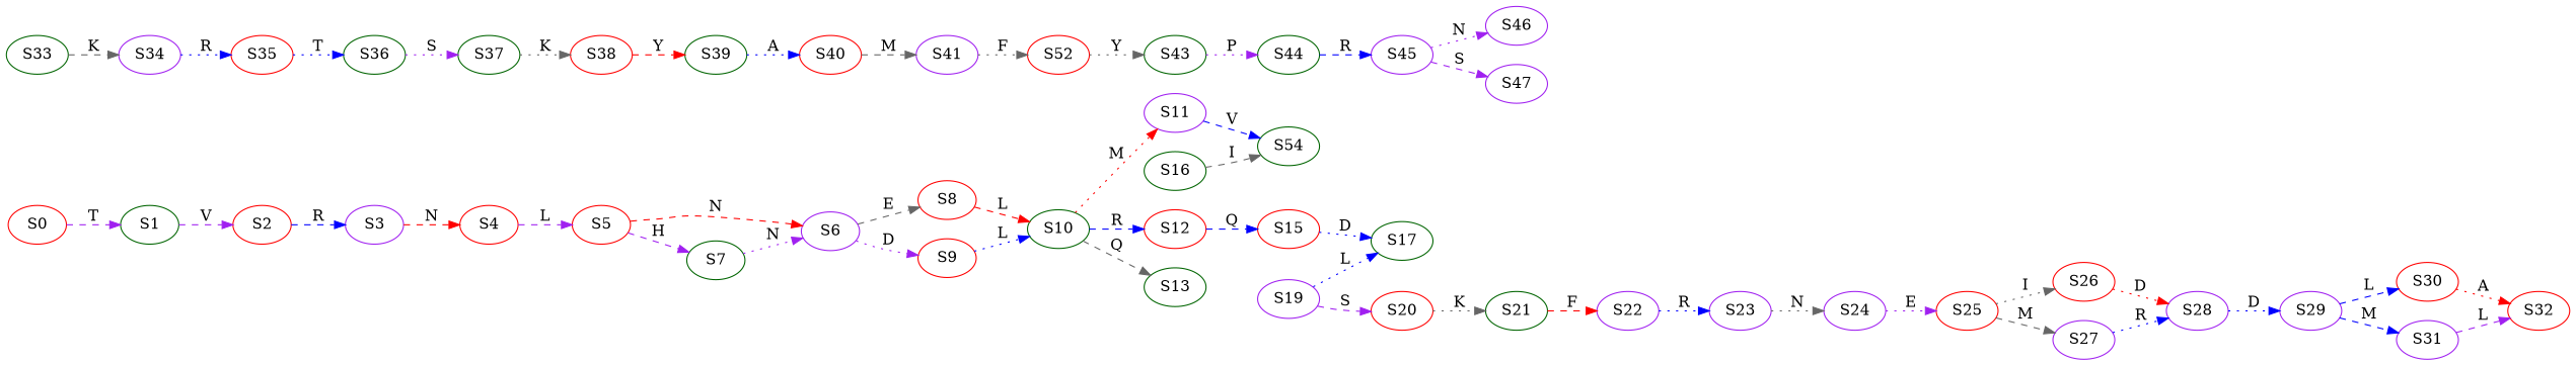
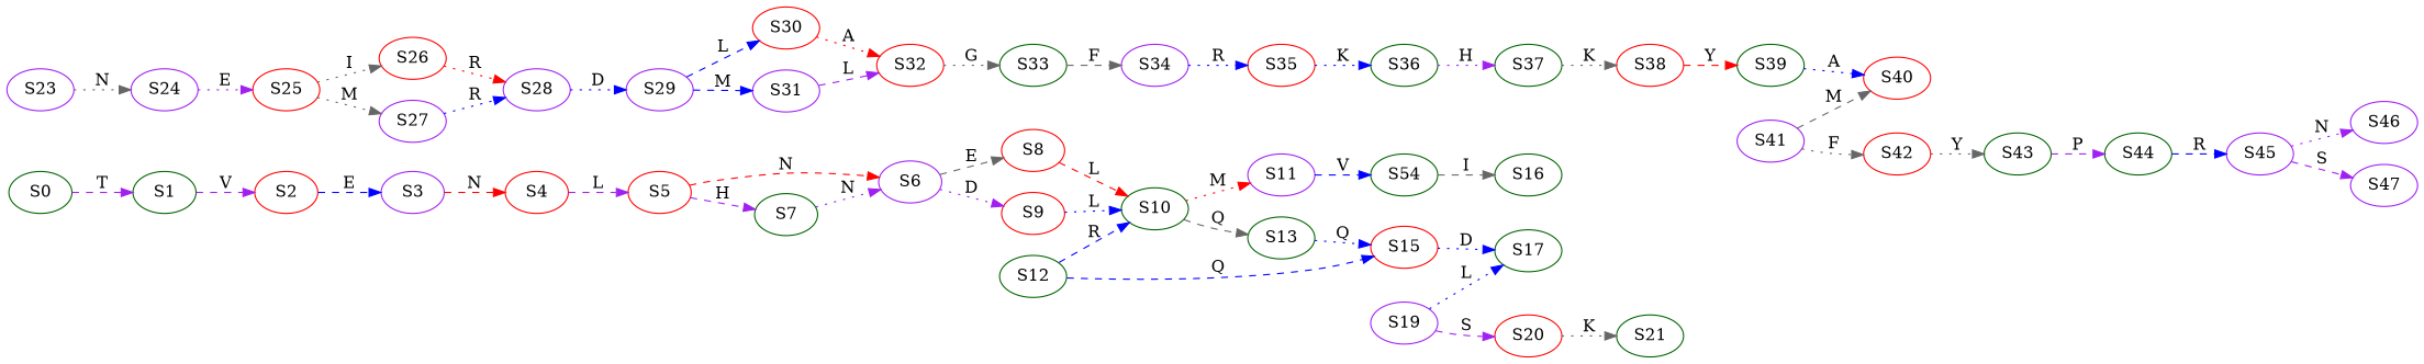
  strict digraph {
    rankdir=LR
    node [color=red]
    edge [color=blue style=dotted]
-   S0
+   S0 [color=darkgreen]
    S1 [color=darkgreen]
    S2
    S3 [color=purple]
    S4
    S5
    S6 [color=purple]
    S7 [color=darkgreen]
    S8
    S9
    S10 [color=darkgreen]
    S11 [color=purple]
-   S12
+   S12 [color=darkgreen]
    S13 [color=darkgreen]
    n15 [color=darkgreen label=S54]
    S15
    S16 [color=darkgreen]
    S17 [color=darkgreen]
    S19 [color=purple]
    S20
    S21 [color=darkgreen]
-   S22 [color=purple]
    S23 [color=purple]
    S24 [color=purple]
    S25
    S26
    S27 [color=purple]
    S28 [color=purple]
    S29 [color=purple]
    S30
    S31 [color=purple]
    S32
    S33 [color=darkgreen]
    S34 [color=purple]
    S35
    S36 [color=darkgreen]
    S37 [color=darkgreen]
    S38
    S39 [color=darkgreen]
    S40
    S41 [color=purple]
-   S42 [label=S52]
+   S42
    S43 [color=darkgreen]
    S44 [color=darkgreen]
    S45 [color=purple]
    S46 [color=purple]
    S47 [color=purple]
    S0 -> S1 [color=purple label=T style=dashed]
    S1 -> S2 [color=purple label=V style=dashed]
-   S2 -> S3 [label=R style=dashed]
+   S2 -> S3 [label=E style=dashed]
    S3 -> S4 [color=red label=N style=dashed]
    S4 -> S5 [color=purple label=L style=dashed]
    S5 -> S6 [color=red label=N style=dashed]
    S5 -> S7 [color=purple label=H style=dashed]
    S6 -> S8 [color=gray40 label=E style=dashed]
    S6 -> S9 [color=purple label=D]
    S7 -> S6 [color=purple label=N]
    S8 -> S10 [color=red label=L style=dashed]
    S9 -> S10 [label=L]
    S10 -> S11 [color=red label=M]
-   S10 -> S12 [label=R style=dashed]
+   S12 -> S10 [label=R style=dashed]
    S10 -> S13 [color=gray40 label=Q style=dashed]
    S11 -> n15 [label=V style=dashed]
    S12 -> S15 [label=Q style=dashed]
-   S16 -> n15 [color=gray40 label=I style=dashed]
+   S13 -> S15 [label=Q]
+   n15 -> S16 [color=gray40 label=I style=dashed]
    S15 -> S17 [label=D]
    S19 -> S17 [label=L]
    S19 -> S20 [color=purple label=S style=dashed]
    S20 -> S21 [color=gray40 label=K]
-   S21 -> S22 [color=red label=F style=dashed]
-   S22 -> S23 [label=R]
    S23 -> S24 [color=gray40 label=N]
    S24 -> S25 [color=purple label=E]
    S25 -> S26 [color=gray40 label=I]
-   S25 -> S27 [color=gray40 label=M style=dashed]
-   S26 -> S28 [color=red label=D]
+   S25 -> S27 [color=gray40 label=M]
+   S26 -> S28 [color=red label=R]
    S27 -> S28 [label=R]
    S28 -> S29 [label=D]
    S29 -> S30 [label=L style=dashed]
    S29 -> S31 [label=M style=dashed]
    S30 -> S32 [color=red label=A]
    S31 -> S32 [color=purple label=L style=dashed]
-   S33 -> S34 [color=gray40 label=K style=dashed]
+   S32 -> S33 [color=gray40 label=G]
+   S33 -> S34 [color=gray40 label=F style=dashed]
    S34 -> S35 [label=R]
-   S35 -> S36 [label=T]
-   S36 -> S37 [color=purple label=S]
+   S35 -> S36 [label=K]
+   S36 -> S37 [color=purple label=H]
    S37 -> S38 [color=gray40 label=K]
    S38 -> S39 [color=red label=Y style=dashed]
    S39 -> S40 [label=A]
-   S40 -> S41 [color=gray40 label=M style=dashed]
+   S41 -> S40 [color=gray40 label=M style=dashed]
    S41 -> S42 [color=gray40 label=F]
    S42 -> S43 [color=gray40 label=Y]
-   S43 -> S44 [color=purple label=P]
+   S43 -> S44 [color=purple label=P style=dashed]
    S44 -> S45 [label=R style=dashed]
    S45 -> S46 [color=purple label=N]
    S45 -> S47 [color=purple label=S style=dashed]
  }
